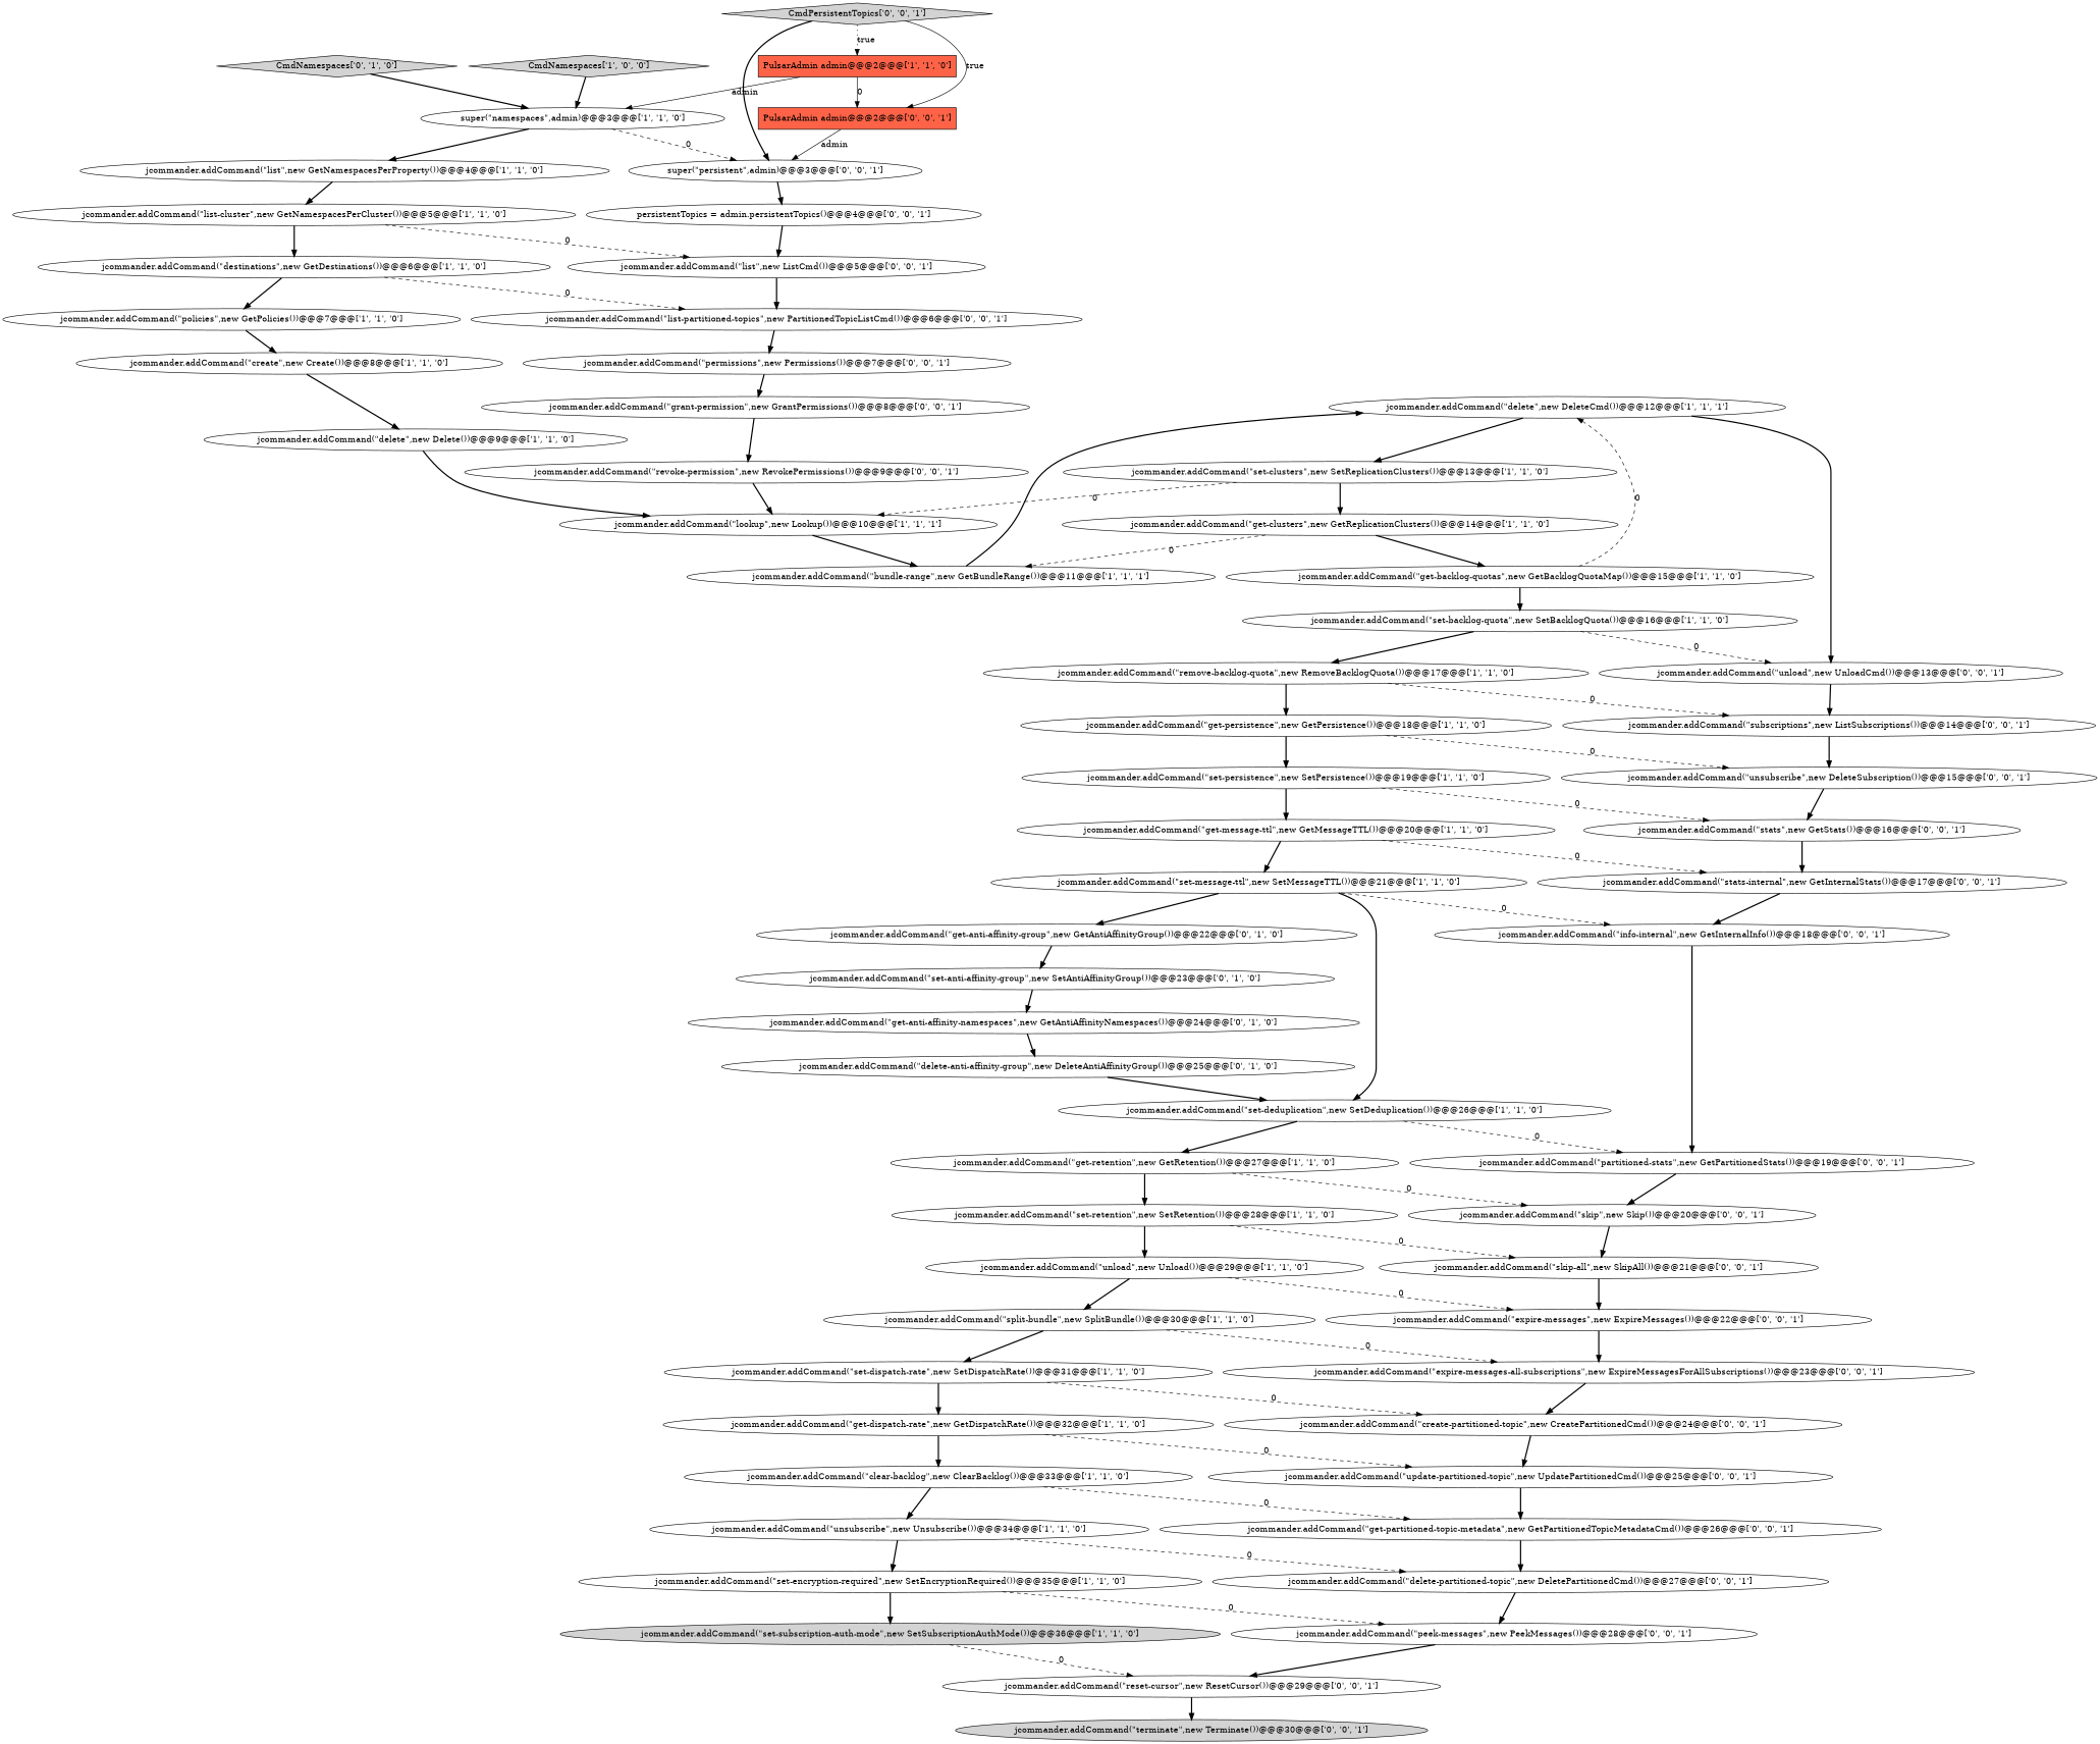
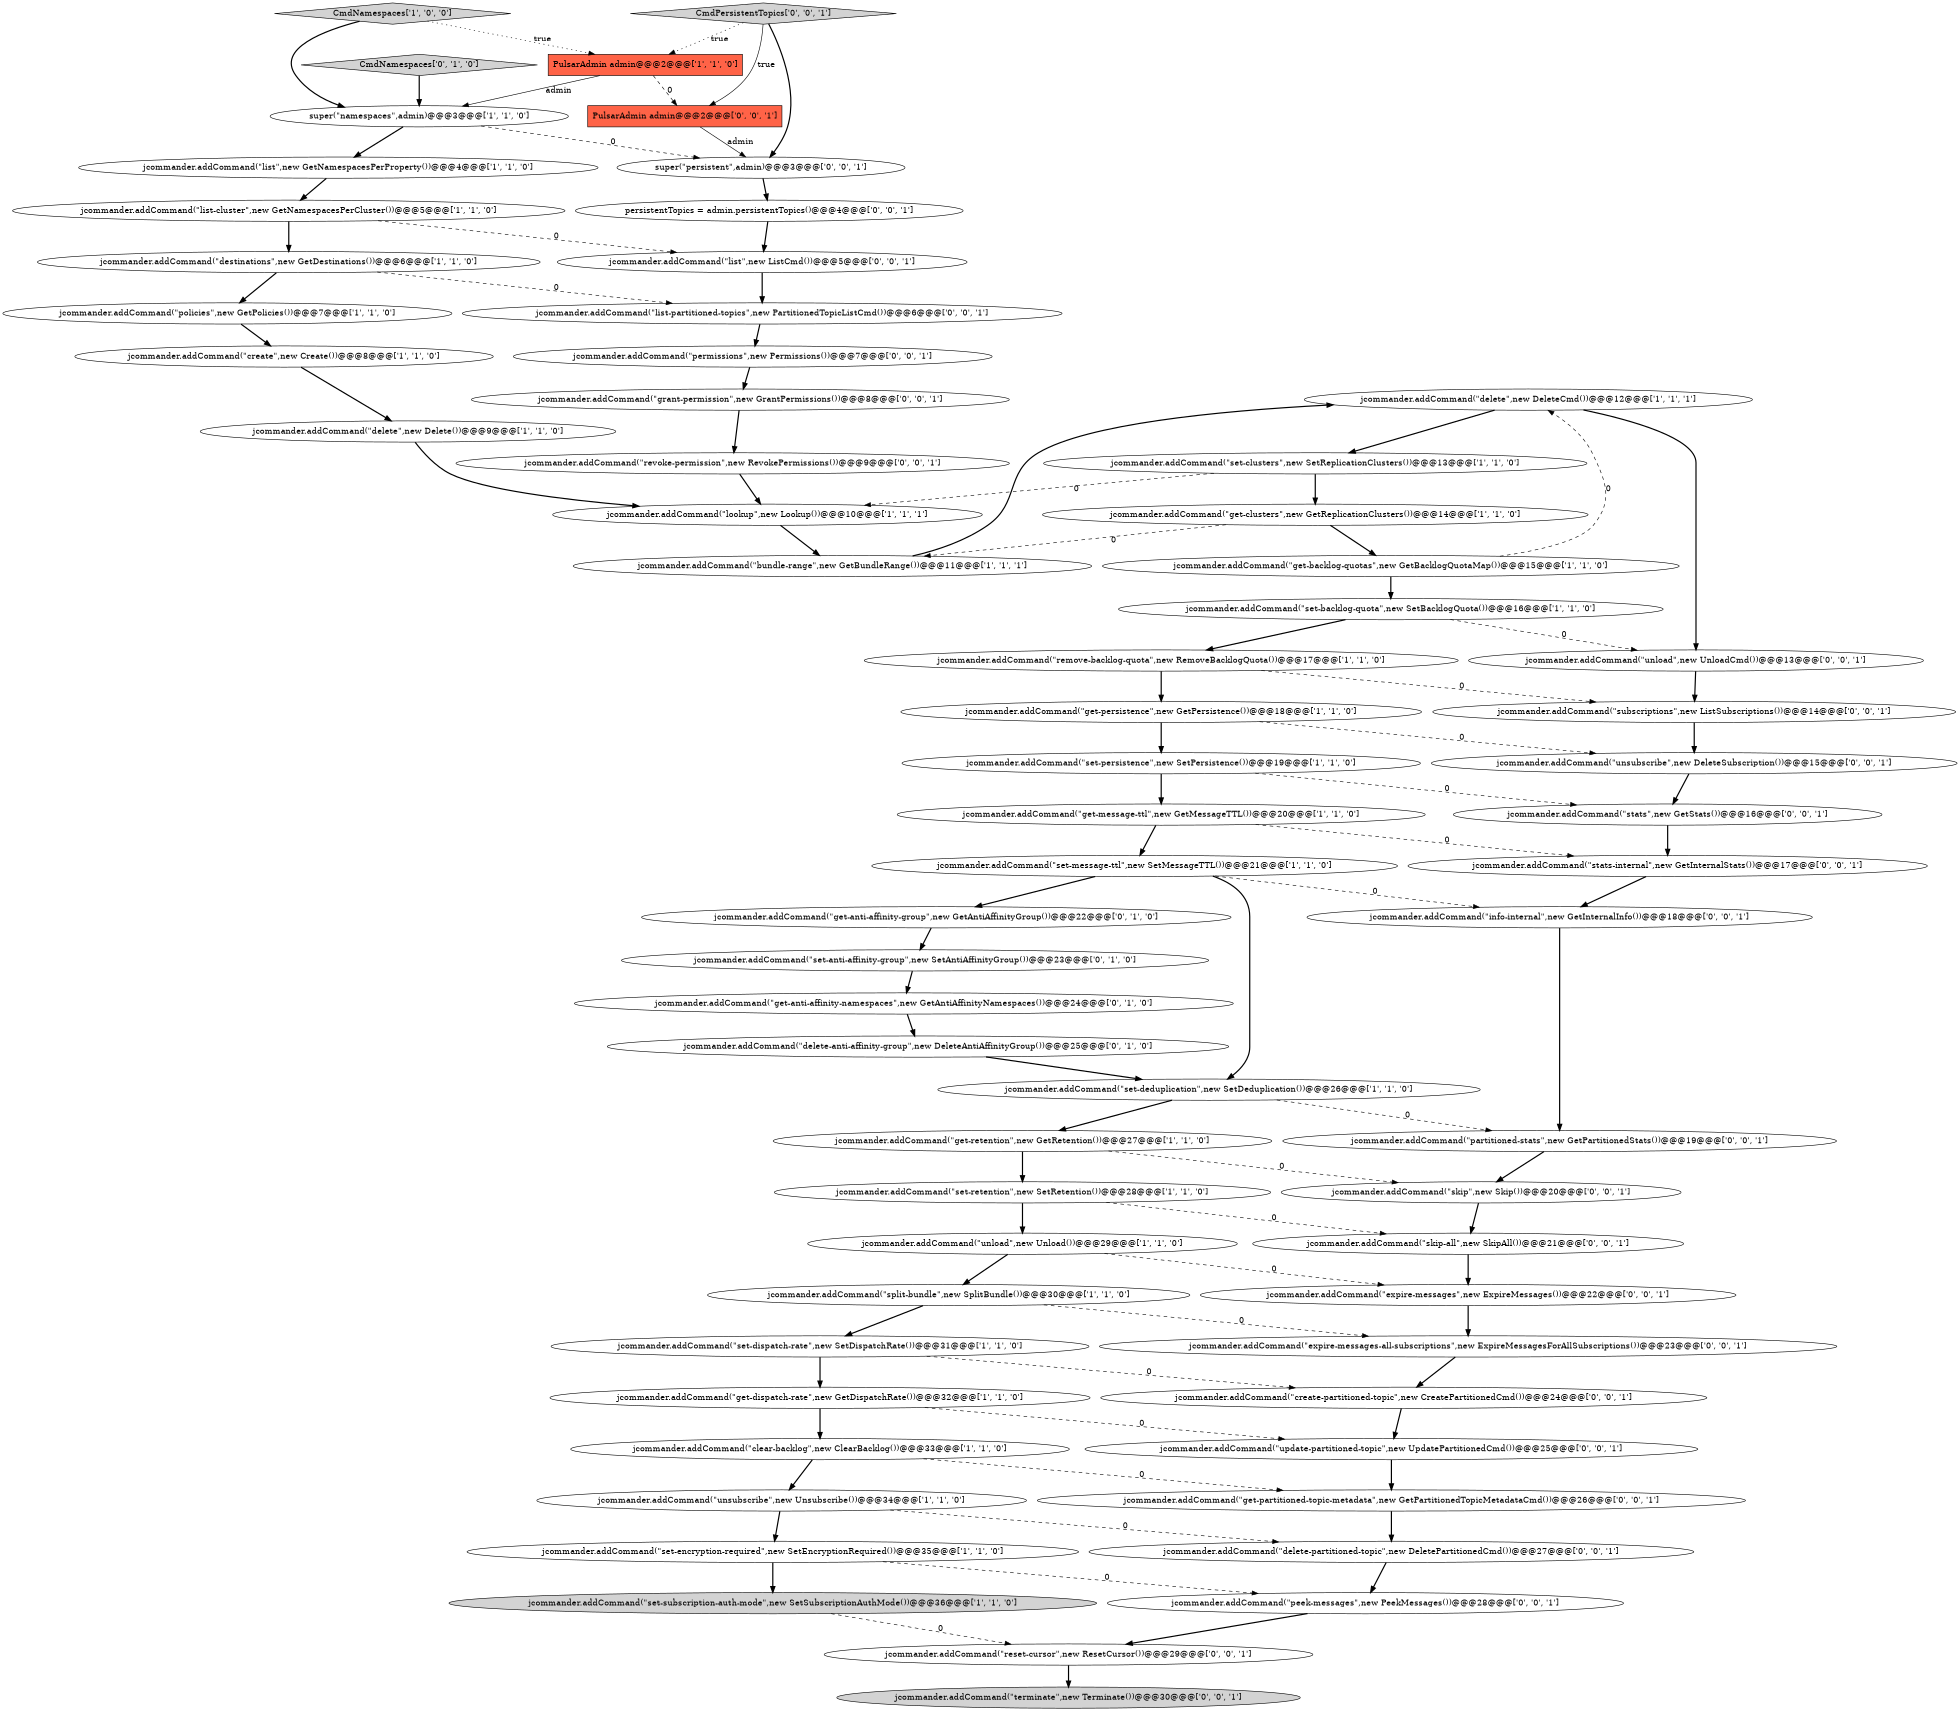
  digraph {
    node [fillcolor=white shape=ellipse style=filled]
    edge [style=bold]
    n1 [label="jcommander.addCommand(\"set-encryption-required\",new SetEncryptionRequired())@@@35@@@['1', '1', '0']"]
    n2 [label="jcommander.addCommand(\"peek-messages\",new PeekMessages())@@@28@@@['0', '0', '1']"]
    n3 [fillcolor=lightgray label="jcommander.addCommand(\"set-subscription-auth-mode\",new SetSubscriptionAuthMode())@@@36@@@['1', '1', '0']"]
    n4 [label="jcommander.addCommand(\"reset-cursor\",new ResetCursor())@@@29@@@['0', '0', '1']"]
    n5 [label="jcommander.addCommand(\"delete-partitioned-topic\",new DeletePartitionedCmd())@@@27@@@['0', '0', '1']"]
    n6 [label="jcommander.addCommand(\"expire-messages\",new ExpireMessages())@@@22@@@['0', '0', '1']"]
    n7 [label="jcommander.addCommand(\"expire-messages-all-subscriptions\",new ExpireMessagesForAllSubscriptions())@@@23@@@['0', '0', '1']"]
    n8 [label="jcommander.addCommand(\"create-partitioned-topic\",new CreatePartitionedCmd())@@@24@@@['0', '0', '1']"]
    n9 [label="jcommander.addCommand(\"unsubscribe\",new Unsubscribe())@@@34@@@['1', '1', '0']"]
    n10 [label="jcommander.addCommand(\"get-retention\",new GetRetention())@@@27@@@['1', '1', '0']"]
    n11 [label="jcommander.addCommand(\"set-retention\",new SetRetention())@@@28@@@['1', '1', '0']"]
    n12 [label="jcommander.addCommand(\"skip\",new Skip())@@@20@@@['0', '0', '1']"]
    n13 [label="jcommander.addCommand(\"unload\",new Unload())@@@29@@@['1', '1', '0']"]
    n14 [label="jcommander.addCommand(\"skip-all\",new SkipAll())@@@21@@@['0', '0', '1']"]
    n15 [label="jcommander.addCommand(\"policies\",new GetPolicies())@@@7@@@['1', '1', '0']"]
    n16 [label="jcommander.addCommand(\"create\",new Create())@@@8@@@['1', '1', '0']"]
    n17 [label="jcommander.addCommand(\"delete\",new Delete())@@@9@@@['1', '1', '0']"]
    n18 [label="jcommander.addCommand(\"delete\",new DeleteCmd())@@@12@@@['1', '1', '1']"]
    n19 [label="jcommander.addCommand(\"set-clusters\",new SetReplicationClusters())@@@13@@@['1', '1', '0']"]
    n20 [label="jcommander.addCommand(\"unload\",new UnloadCmd())@@@13@@@['0', '0', '1']"]
    n21 [label="jcommander.addCommand(\"lookup\",new Lookup())@@@10@@@['1', '1', '1']"]
    n22 [label="jcommander.addCommand(\"get-clusters\",new GetReplicationClusters())@@@14@@@['1', '1', '0']"]
    n23 [label="jcommander.addCommand(\"subscriptions\",new ListSubscriptions())@@@14@@@['0', '0', '1']"]
    n24 [fillcolor=lightgray label="jcommander.addCommand(\"terminate\",new Terminate())@@@30@@@['0', '0', '1']"]
    n25 [label="jcommander.addCommand(\"update-partitioned-topic\",new UpdatePartitionedCmd())@@@25@@@['0', '0', '1']"]
    n26 [label="jcommander.addCommand(\"delete-anti-affinity-group\",new DeleteAntiAffinityGroup())@@@25@@@['0', '1', '0']"]
    n27 [label="jcommander.addCommand(\"set-deduplication\",new SetDeduplication())@@@26@@@['1', '1', '0']"]
    n28 [label="jcommander.addCommand(\"partitioned-stats\",new GetPartitionedStats())@@@19@@@['0', '0', '1']"]
    n29 [label="jcommander.addCommand(\"get-persistence\",new GetPersistence())@@@18@@@['1', '1', '0']"]
    n30 [label="jcommander.addCommand(\"set-persistence\",new SetPersistence())@@@19@@@['1', '1', '0']"]
    n31 [label="jcommander.addCommand(\"unsubscribe\",new DeleteSubscription())@@@15@@@['0', '0', '1']"]
    n32 [label="jcommander.addCommand(\"get-message-ttl\",new GetMessageTTL())@@@20@@@['1', '1', '0']"]
    n33 [label="jcommander.addCommand(\"stats\",new GetStats())@@@16@@@['0', '0', '1']"]
    n34 [label="jcommander.addCommand(\"set-backlog-quota\",new SetBacklogQuota())@@@16@@@['1', '1', '0']"]
    n35 [label="jcommander.addCommand(\"remove-backlog-quota\",new RemoveBacklogQuota())@@@17@@@['1', '1', '0']"]
    n36 [label="super(\"namespaces\",admin)@@@3@@@['1', '1', '0']"]
    n37 [label="super(\"persistent\",admin)@@@3@@@['0', '0', '1']"]
    n38 [label="jcommander.addCommand(\"list\",new GetNamespacesPerProperty())@@@4@@@['1', '1', '0']"]
    n39 [label="persistentTopics = admin.persistentTopics()@@@4@@@['0', '0', '1']"]
    n40 [label="jcommander.addCommand(\"list-cluster\",new GetNamespacesPerCluster())@@@5@@@['1', '1', '0']"]
    n41 [label="jcommander.addCommand(\"split-bundle\",new SplitBundle())@@@30@@@['1', '1', '0']"]
    n42 [label="jcommander.addCommand(\"set-dispatch-rate\",new SetDispatchRate())@@@31@@@['1', '1', '0']"]
    n43 [label="jcommander.addCommand(\"get-partitioned-topic-metadata\",new GetPartitionedTopicMetadataCmd())@@@26@@@['0', '0', '1']"]
    n44 [label="jcommander.addCommand(\"get-anti-affinity-namespaces\",new GetAntiAffinityNamespaces())@@@24@@@['0', '1', '0']"]
    n45 [label="jcommander.addCommand(\"list\",new ListCmd())@@@5@@@['0', '0', '1']"]
    n46 [label="jcommander.addCommand(\"revoke-permission\",new RevokePermissions())@@@9@@@['0', '0', '1']"]
    n47 [label="jcommander.addCommand(\"bundle-range\",new GetBundleRange())@@@11@@@['1', '1', '1']"]
    n48 [fillcolor=tomato label="PulsarAdmin admin@@@2@@@['1', '1', '0']" shape=box]
    n49 [fillcolor=tomato label="PulsarAdmin admin@@@2@@@['0', '0', '1']" shape=box]
    n50 [fillcolor=lightgray label="CmdNamespaces['0', '1', '0']" shape=diamond]
    n51 [label="jcommander.addCommand(\"list-partitioned-topics\",new PartitionedTopicListCmd())@@@6@@@['0', '0', '1']"]
    n52 [label="jcommander.addCommand(\"stats-internal\",new GetInternalStats())@@@17@@@['0', '0', '1']"]
    n53 [label="jcommander.addCommand(\"set-message-ttl\",new SetMessageTTL())@@@21@@@['1', '1', '0']"]
    n54 [label="jcommander.addCommand(\"get-dispatch-rate\",new GetDispatchRate())@@@32@@@['1', '1', '0']"]
    n55 [label="jcommander.addCommand(\"clear-backlog\",new ClearBacklog())@@@33@@@['1', '1', '0']"]
    n56 [label="jcommander.addCommand(\"info-internal\",new GetInternalInfo())@@@18@@@['0', '0', '1']"]
    n57 [label="jcommander.addCommand(\"get-anti-affinity-group\",new GetAntiAffinityGroup())@@@22@@@['0', '1', '0']"]
    n58 [label="jcommander.addCommand(\"destinations\",new GetDestinations())@@@6@@@['1', '1', '0']"]
    n59 [label="jcommander.addCommand(\"permissions\",new Permissions())@@@7@@@['0', '0', '1']"]
    n60 [label="jcommander.addCommand(\"grant-permission\",new GrantPermissions())@@@8@@@['0', '0', '1']"]
    n61 [label="jcommander.addCommand(\"set-anti-affinity-group\",new SetAntiAffinityGroup())@@@23@@@['0', '1', '0']"]
    n62 [fillcolor=lightgray label="CmdNamespaces['1', '0', '0']" shape=diamond]
    n63 [label="jcommander.addCommand(\"get-backlog-quotas\",new GetBacklogQuotaMap())@@@15@@@['1', '1', '0']"]
    n64 [fillcolor=lightgray label="CmdPersistentTopics['0', '0', '1']" shape=diamond]
    n1 -> n2 [label=0 style=dashed]
    n1 -> n3
    n2 -> n4
    n3 -> n4 [label=0 style=dashed]
    n4 -> n24
    n5 -> n2
    n6 -> n7
    n7 -> n8
    n8 -> n25
    n9 -> n1
    n9 -> n5 [label=0 style=dashed]
    n10 -> n11
    n10 -> n12 [label=0 style=dashed]
    n11 -> n13
    n11 -> n14 [label=0 style=dashed]
    n12 -> n14
    n13 -> n6 [label=0 style=dashed]
    n13 -> n41
    n14 -> n6
    n15 -> n16
    n16 -> n17
    n17 -> n21
    n18 -> n19
    n18 -> n20
    n19 -> n21 [label=0 style=dashed]
    n19 -> n22
    n20 -> n23
    n21 -> n47
    n22 -> n47 [label=0 style=dashed]
    n22 -> n63
    n23 -> n31
    n25 -> n43
    n26 -> n27
    n27 -> n10
    n27 -> n28 [label=0 style=dashed]
    n28 -> n12
    n29 -> n30
    n29 -> n31 [label=0 style=dashed]
    n30 -> n32
    n30 -> n33 [label=0 style=dashed]
    n31 -> n33
    n32 -> n52 [label=0 style=dashed]
    n32 -> n53
    n33 -> n52
    n34 -> n20 [label=0 style=dashed]
    n34 -> n35
    n35 -> n23 [label=0 style=dashed]
    n35 -> n29
    n36 -> n37 [label=0 style=dashed]
    n36 -> n38
    n37 -> n39
    n38 -> n40
    n39 -> n45
    n40 -> n45 [label=0 style=dashed]
    n40 -> n58
    n41 -> n7 [label=0 style=dashed]
    n41 -> n42
    n42 -> n8 [label=0 style=dashed]
    n42 -> n54
    n43 -> n5
    n44 -> n26
    n45 -> n51
    n46 -> n21
    n47 -> n18
    n48 -> n36 [label=admin style=solid]
-   n48 -> n49 [label=0 style=solid]
+   n48 -> n49 [label=0 style=dashed]
    n49 -> n37 [label=admin style=solid]
    n50 -> n36
    n51 -> n59
    n52 -> n56
    n53 -> n27
    n53 -> n56 [label=0 style=dashed]
    n53 -> n57
    n54 -> n25 [label=0 style=dashed]
    n54 -> n55
    n55 -> n9
    n55 -> n43 [label=0 style=dashed]
    n56 -> n28
    n57 -> n61
    n58 -> n15
    n58 -> n51 [label=0 style=dashed]
    n59 -> n60
    n60 -> n46
    n61 -> n44
    n62 -> n36
+   n62 -> n48 [label=true style=dotted]
    n63 -> n18 [label=0 style=dashed]
    n63 -> n34
    n64 -> n37
    n64 -> n48 [label=true style=dotted]
    n64 -> n49 [label=true style=solid]
  }
